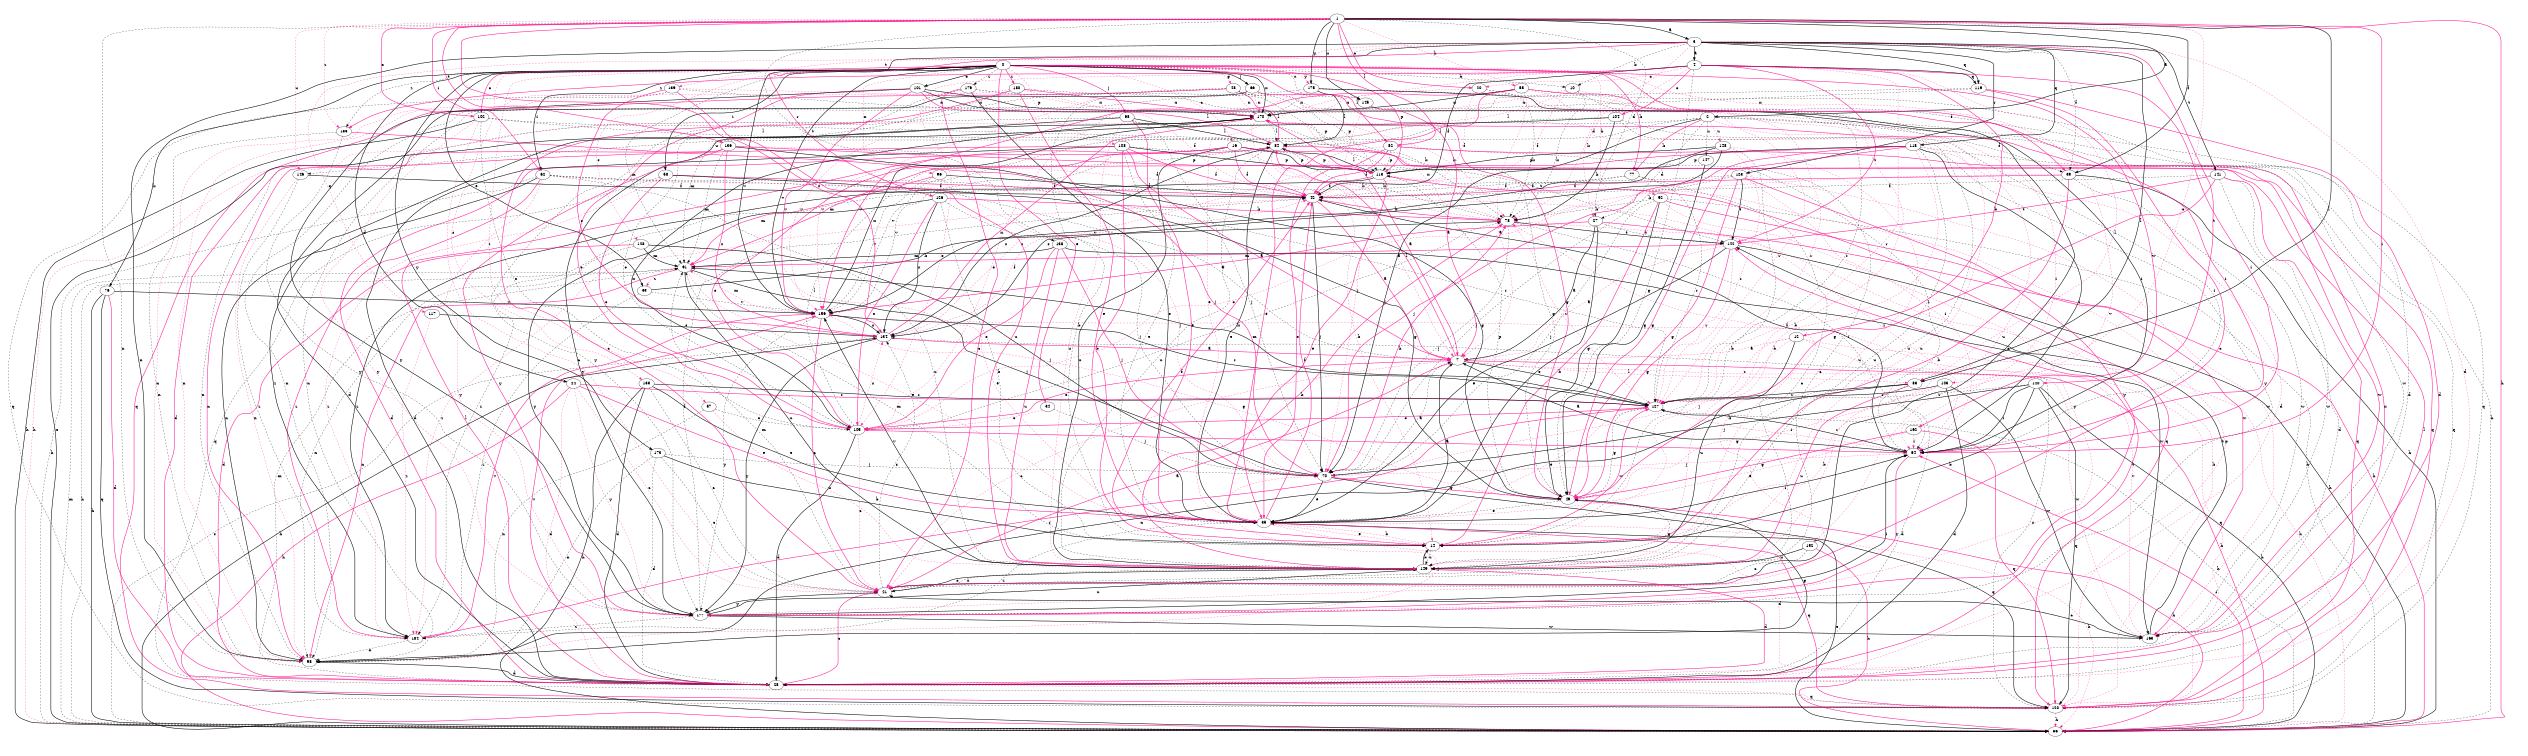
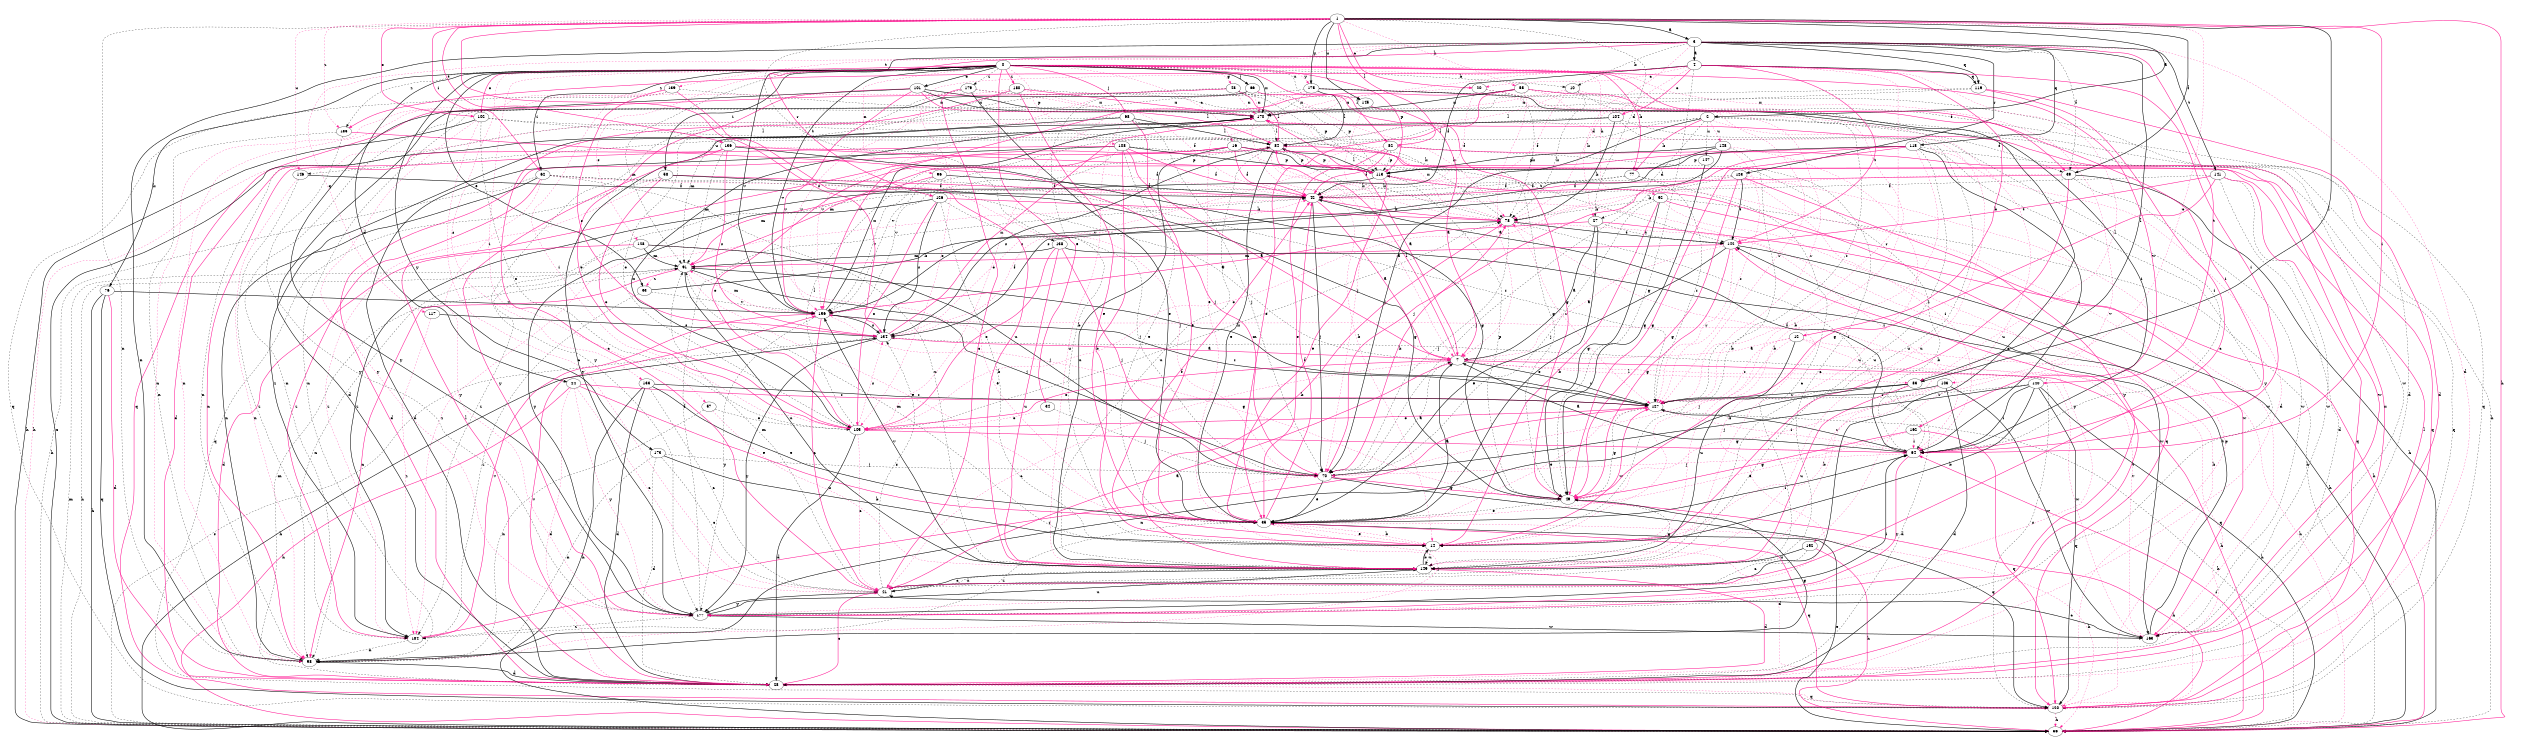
  strict digraph {
    edge [color=black style=bold]
    0
    10
    16
    24
    33
    34
    39
    48
    52
    57
    58
    62
    66
    68
    76
    77
    82
    91
    96
    101
    102
    108
    113
    128
    133
    145
    152
    156
    162
    170
    173
    175
    179
    180
    183
    42
    78
    127
    84
    14
    149
    163
    28
    105
    56
    35
    21
    177
    184
    70
    120
    49
    98
    7
    134
    64
    142
    1
    2
    3
    20
    27
    55
    83
    103
    136
    138
    146
    147
    148
    4
    117
    118
    119
    123
    126
    139
    140
    141
    12
    104
    0 -> 10 [label=b style=dashed]
    0 -> 16 [color=deeppink label=c style=dashed]
    0 -> 24 [label=d]
    0 -> 33 [label=e]
    0 -> 34 [color=deeppink label=e]
    0 -> 39 [color=deeppink label=f]
    0 -> 48 [color=deeppink label=g style=dashed]
    0 -> 52 [color=deeppink label=h style=dashed]
    0 -> 57 [color=deeppink label=i style=dashed]
    0 -> 58 [label=i]
    0 -> 62 [label=i]
    0 -> 66 [label=j]
    0 -> 68 [color=deeppink label=j]
    0 -> 76 [label=k]
    0 -> 77 [color=deeppink label=k]
    0 -> 82 [color=deeppink label=l]
    0 -> 91 [label=m style=dashed]
    0 -> 96 [color=deeppink label=n style=dashed]
    0 -> 101 [label=o]
    0 -> 102 [color=deeppink label=o]
    0 -> 108 [color=deeppink label=p style=dashed]
    0 -> 113 [color=deeppink label=p]
    0 -> 128 [color=deeppink label=s style=dashed]
    0 -> 133 [color=deeppink label=s style=dashed]
    0 -> 145 [label=u style=dashed]
    0 -> 152 [color=deeppink label=v style=dashed]
    0 -> 156 [label=v]
    0 -> 162 [color=deeppink label=w]
    0 -> 170 [label=x]
    0 -> 173 [label=y]
    0 -> 175 [color=deeppink label=y style=dashed]
    0 -> 179 [label=z style=dashed]
    0 -> 180 [color=deeppink label=z]
    0 -> 183 [label=z style=dashed]
    10 -> 170 [color=deeppink label=x style=dashed]
    10 -> 42 [color=deeppink label=f style=dashed]
    10 -> 78 [label=k style=dashed]
    10 -> 127 [label=r style=dashed]
    10 -> 84 [color=deeppink label=l style=dashed]
    10 -> 14 [color=deeppink label=b style=dashed]
    16 -> 113 [label=p]
    16 -> 42 [color=deeppink label=f]
    16 -> 78 [color=deeppink label=k style=dashed]
    16 -> 149 [label=u]
    16 -> 163 [color=deeppink label=w]
    16 -> 28 [color=deeppink label=d]
    16 -> 105 [color=deeppink label=o]
    24 -> 127 [color=deeppink label=r]
    24 -> 28 [color=deeppink label=d style=dashed]
    24 -> 56 [color=deeppink label=h]
    24 -> 35 [color=deeppink label=e]
    24 -> 21 [color=deeppink label=c style=dashed]
    24 -> 177 [color=deeppink label=y style=dashed]
    33 -> 156 [label=v style=dashed]
    33 -> 78 [label=k]
    33 -> 184 [label=z style=dashed]
    34 -> 105 [color=deeppink label=o style=dashed]
    34 -> 70 [label=j style=dashed]
    39 -> 42 [color=deeppink label=f]
    39 -> 78 [color=deeppink label=k style=dashed]
    39 -> 14 [color=deeppink label=b]
    39 -> 163 [label=w style=dashed]
    39 -> 56 [label=h]
    48 -> 113 [label=p style=dashed]
    48 -> 170 [color=deeppink label=x style=dashed]
    48 -> 84 [color=deeppink label=l]
    48 -> 14 [label=b style=dashed]
    48 -> 56 [label=h style=dashed]
    48 -> 177 [label=y style=dashed]
    48 -> 120 [color=deeppink label=q]
    52 -> 78 [label=k style=dashed]
    52 -> 14 [color=deeppink label=b]
    52 -> 163 [color=deeppink label=w]
    52 -> 56 [label=h style=dashed]
    52 -> 177 [color=deeppink label=y style=dashed]
    52 -> 70 [label=j style=dashed]
    52 -> 49 [label=g]
    57 -> 149 [color=deeppink label=u style=dashed]
    57 -> 105 [label=o style=dashed]
    57 -> 98 [label=n style=dashed]
    58 -> 42 [color=deeppink label=f]
    58 -> 105 [color=deeppink label=o]
    58 -> 184 [color=deeppink label=z style=dashed]
    58 -> 120 [label=q style=dashed]
    58 -> 49 [label=g]
    62 -> 42 [color=deeppink label=f style=dashed]
    62 -> 127 [label=r style=dashed]
    62 -> 149 [label=u style=dashed]
    62 -> 56 [label=h style=dashed]
    62 -> 177 [color=deeppink label=y style=dashed]
    62 -> 184 [color=deeppink label=z]
    62 -> 98 [label=n]
    62 -> 7 [label=a style=dashed]
    66 -> 156 [color=deeppink label=v style=dashed]
    66 -> 170 [color=deeppink label=x style=dashed]
    66 -> 78 [color=deeppink label=k style=dashed]
    66 -> 28 [label=d]
    66 -> 49 [color=deeppink label=g]
    68 -> 84 [label=l]
    68 -> 149 [color=deeppink label=u style=dashed]
    68 -> 35 [color=deeppink label=e]
    68 -> 177 [label=y]
    68 -> 70 [label=j style=dashed]
    68 -> 49 [label=g style=dashed]
    68 -> 98 [label=n style=dashed]
    76 -> 156 [label=v]
    76 -> 28 [color=deeppink label=d]
    76 -> 56 [label=h]
    76 -> 120 [label=q]
    77 -> 42 [label=f style=dashed]
    77 -> 127 [label=r style=dashed]
    77 -> 21 [label=c style=dashed]
    77 -> 184 [label=z style=dashed]
    82 -> 113 [label=p style=dashed]
    82 -> 42 [color=deeppink label=f]
    82 -> 35 [color=deeppink label=e]
    82 -> 21 [label=c style=dashed]
    82 -> 120 [color=deeppink label=q]
    82 -> 134 [color=deeppink label=s style=dashed]
    91 -> 33 [color=deeppink label=z style=dashed]
    91 -> 149 [label=u]
    91 -> 56 [label=h style=dashed]
    91 -> 35 [color=deeppink label=e style=dashed]
    91 -> 70 [label=j]
    91 -> 98 [color=deeppink label=n]
    96 -> 91 [color=deeppink label=m]
    96 -> 156 [label=v style=dashed]
    96 -> 42 [label=f]
    96 -> 70 [color=deeppink label=j style=dashed]
    101 -> 156 [color=deeppink label=v]
    101 -> 170 [label=x]
    101 -> 84 [color=deeppink label=l]
    101 -> 105 [color=deeppink label=o]
    101 -> 177 [label=y]
    101 -> 64 [label=i]
    102 -> 84 [label=l style=dashed]
    102 -> 105 [label=o style=dashed]
    102 -> 56 [label=h]
    102 -> 21 [color=deeppink label=c style=dashed]
    102 -> 177 [color=deeppink label=y style=dashed]
    102 -> 142 [label=t style=dashed]
    108 -> 113 [label=p]
    108 -> 156 [label=v style=dashed]
    108 -> 42 [color=deeppink label=f]
    108 -> 14 [color=deeppink label=b]
    108 -> 28 [label=d]
    108 -> 35 [label=e style=dashed]
    108 -> 98 [color=deeppink label=n]
    108 -> 7 [color=deeppink label=a]
    108 -> 64 [label=i style=dashed]
-   113 -> 42 [color=deeppink label=f]
    113 -> 84 [label=l]
    113 -> 35 [color=deeppink label=e]
    113 -> 184 [label=z]
    113 -> 120 [color=deeppink label=q]
    128 -> 91 [label=m]
    128 -> 28 [color=deeppink label=d]
    128 -> 35 [color=deeppink label=e style=dashed]
    128 -> 70 [label=j]
    128 -> 98 [label=n style=dashed]
    133 -> 127 [label=r]
    133 -> 28 [label=d]
    133 -> 56 [label=h]
    133 -> 35 [label=e]
    133 -> 21 [label=c style=dashed]
    145 -> 70 [color=deeppink label=j style=dashed]
    145 -> 7 [color=deeppink label=a]
    152 -> 149 [label=u]
    152 -> 56 [color=deeppink label=h]
    152 -> 21 [label=c style=dashed]
    156 -> 91 [color=deeppink label=m style=dashed]
    156 -> 170 [label=x]
    156 -> 127 [label=r]
    156 -> 21 [color=deeppink label=c]
    156 -> 177 [label=y style=dashed]
    156 -> 49 [color=deeppink label=g style=dashed]
    156 -> 134 [label=s]
    162 -> 35 [color=deeppink label=e style=dashed]
    162 -> 120 [color=deeppink label=q]
    162 -> 49 [color=deeppink label=g]
    162 -> 64 [color=deeppink label=i style=dashed]
    170 -> 84 [label=l style=dashed]
    170 -> 14 [color=deeppink label=b style=dashed]
    170 -> 28 [color=deeppink label=d style=dashed]
    170 -> 56 [color=deeppink label=h style=dashed]
    170 -> 7 [color=deeppink label=a]
    173 -> 14 [label=b]
    173 -> 28 [label=d style=dashed]
    173 -> 21 [label=c style=dashed]
    173 -> 70 [label=j style=dashed]
    173 -> 98 [label=n style=dashed]
    175 -> 170 [label=x style=dashed]
    175 -> 84 [label=l]
    175 -> 149 [color=deeppink label=u style=dashed]
    175 -> 105 [color=deeppink label=o style=dashed]
    175 -> 21 [label=c]
    175 -> 120 [label=q style=dashed]
    175 -> 98 [label=n style=dashed]
    179 -> 156 [color=deeppink label=v style=dashed]
    179 -> 170 [color=deeppink label=x style=dashed]
    179 -> 78 [label=k style=dashed]
    179 -> 105 [label=o style=dashed]
    179 -> 35 [label=e]
    179 -> 21 [color=deeppink label=c]
    180 -> 91 [label=m style=dashed]
    180 -> 113 [label=p style=dashed]
    180 -> 170 [color=deeppink label=x]
    180 -> 42 [color=deeppink label=f style=dashed]
    180 -> 35 [color=deeppink label=e]
    180 -> 21 [color=deeppink label=c]
    180 -> 98 [color=deeppink label=n style=dashed]
    183 -> 177 [label=y style=dashed]
    183 -> 70 [color=deeppink label=j]
    183 -> 98 [label=n style=dashed]
    42 -> 78 [color=deeppink label=k]
    42 -> 184 [color=deeppink label=z style=dashed]
    42 -> 70 [label=j]
    42 -> 7 [color=deeppink label=a]
    42 -> 64 [color=deeppink label=i style=dashed]
    78 -> 170 [color=deeppink label=x style=dashed]
    78 -> 127 [color=deeppink label=r style=dashed]
    78 -> 70 [label=j style=dashed]
    78 -> 64 [label=i style=dashed]
    78 -> 142 [label=t]
    127 -> 91 [label=m]
    127 -> 105 [color=deeppink label=o]
    127 -> 56 [label=h style=dashed]
    127 -> 35 [color=deeppink label=e style=dashed]
    127 -> 49 [label=g style=dashed]
    127 -> 64 [color=deeppink label=i style=dashed]
    84 -> 113 [color=deeppink label=p]
    84 -> 78 [label=k style=dashed]
    84 -> 149 [label=u style=dashed]
    84 -> 35 [label=e]
    84 -> 7 [color=deeppink label=a style=dashed]
    84 -> 134 [label=s]
    14 -> 91 [label=m style=dashed]
    14 -> 42 [color=deeppink label=f]
    14 -> 127 [color=deeppink label=w]
    14 -> 149 [label=u style=dashed]
    14 -> 35 [color=deeppink label=e style=dashed]
    149 -> 156 [label=v]
    149 -> 78 [color=deeppink label=k]
    149 -> 14 [label=b]
    149 -> 28 [color=deeppink label=d]
    149 -> 21 [label=c]
    149 -> 49 [label=g style=dashed]
    163 -> 156 [color=deeppink label=v style=dashed]
    163 -> 21 [label=c]
    163 -> 142 [label=t]
    28 -> 91 [label=m style=dashed]
    28 -> 156 [color=deeppink label=v]
    28 -> 170 [color=deeppink label=x]
    28 -> 84 [color=deeppink label=l]
    28 -> 21 [color=deeppink label=c]
    28 -> 120 [color=deeppink label=q style=dashed]
    28 -> 142 [color=deeppink label=t]
    105 -> 170 [label=x]
    105 -> 78 [label=k style=dashed]
    105 -> 84 [label=l style=dashed]
    105 -> 28 [label=d]
    105 -> 21 [color=deeppink label=c style=dashed]
    105 -> 134 [color=deeppink label=s style=dashed]
    105 -> 64 [color=deeppink label=i]
    56 -> 91 [label=m style=dashed]
    56 -> 170 [label=x]
    56 -> 35 [label=e]
    56 -> 134 [label=s style=dashed]
    56 -> 64 [color=deeppink label=i]
    35 -> 42 [color=deeppink label=f]
    35 -> 14 [color=deeppink label=b style=dashed]
    35 -> 28 [color=deeppink label=d style=dashed]
    35 -> 56 [color=deeppink label=h style=dashed]
    35 -> 184 [label=z style=dashed]
    35 -> 120 [color=deeppink label=q]
    35 -> 7 [label=a]
    35 -> 64 [label=i]
    21 -> 91 [label=m style=dashed]
    21 -> 149 [label=u style=dashed]
    21 -> 177 [label=y]
    21 -> 7 [color=deeppink label=a]
    21 -> 134 [label=s style=dashed]
    177 -> 42 [label=f style=dashed]
    177 -> 78 [color=deeppink label=k style=dashed]
    177 -> 149 [label=u]
    177 -> 163 [label=w]
    177 -> 184 [label=z style=dashed]
    177 -> 64 [label=i]
    184 -> 156 [color=deeppink label=v]
    184 -> 127 [color=deeppink label=r]
    184 -> 98 [label=n style=dashed]
    70 -> 78 [color=deeppink label=k]
    70 -> 35 [label=e]
    70 -> 120 [label=q]
    70 -> 49 [color=deeppink label=g]
    70 -> 7 [label=a style=dashed]
    120 -> 113 [color=deeppink label=p style=dashed]
    120 -> 78 [color=deeppink label=k style=dashed]
    120 -> 84 [color=deeppink label=l]
    120 -> 56 [color=deeppink label=h style=dashed]
    120 -> 134 [label=s style=dashed]
    49 -> 113 [label=p style=dashed]
    49 -> 56 [color=deeppink label=h]
    49 -> 35 [label=e style=dashed]
    98 -> 28 [label=d]
    98 -> 70 [color=deeppink label=j style=dashed]
    98 -> 49 [label=g]
    7 -> 127 [label=r]
    7 -> 84 [color=deeppink label=l]
    7 -> 163 [color=deeppink label=w style=dashed]
    7 -> 105 [color=deeppink label=o]
    7 -> 56 [color=deeppink label=h]
    7 -> 21 [color=deeppink label=c style=dashed]
    7 -> 83 [color=deeppink label=l style=dashed]
    134 -> 170 [color=deeppink label=x]
    134 -> 42 [color=deeppink label=f style=dashed]
    134 -> 56 [label=h]
    134 -> 177 [label=y]
    134 -> 7 [color=deeppink label=a]
    64 -> 42 [label=f]
    64 -> 127 [label=r]
    64 -> 177 [color=deeppink label=y]
    64 -> 70 [color=deeppink label=j style=dashed]
    64 -> 7 [label=a]
    142 -> 91 [color=deeppink label=m]
    142 -> 127 [color=deeppink label=r style=dashed]
    142 -> 56 [label=h]
    142 -> 35 [label=e]
    142 -> 49 [color=deeppink label=g]
    142 -> 7 [color=deeppink label=a style=dashed]
    1 -> 39 [label=f]
    1 -> 62 [color=deeppink label=i]
    1 -> 82 [color=deeppink label=l]
    1 -> 102 [color=deeppink label=o]
    1 -> 145 [label=u]
    1 -> 175 [label=y]
    1 -> 183 [color=deeppink label=z style=dashed]
    1 -> 56 [color=deeppink label=h]
    1 -> 98 [label=n style=dashed]
    1 -> 134 [color=deeppink label=s]
    1 -> 64 [color=deeppink label=i]
    1 -> 2 [label=a]
    1 -> 3 [label=a]
    1 -> 20 [color=deeppink label=c]
    1 -> 27 [label=d style=dashed]
    1 -> 55 [color=deeppink label=h style=dashed]
    1 -> 83 [label=l]
    1 -> 103 [color=deeppink label=o style=dashed]
    1 -> 136 [color=deeppink label=t]
    1 -> 138 [label=t style=dashed]
    1 -> 146 [color=deeppink label=u style=dashed]
    2 -> 39 [label=f style=dashed]
    2 -> 77 [color=deeppink label=k]
    2 -> 156 [label=v style=dashed]
    2 -> 149 [color=deeppink label=u style=dashed]
    2 -> 163 [label=w style=dashed]
    2 -> 70 [label=j]
    2 -> 27 [label=d style=dashed]
    2 -> 146 [label=u style=dashed]
    2 -> 147 [label=u style=dashed]
    2 -> 148 [color=deeppink label=u style=dashed]
    3 -> 10 [label=b style=dashed]
    3 -> 39 [label=f style=dashed]
    3 -> 156 [label=v]
    3 -> 28 [color=deeppink label=d style=dashed]
    3 -> 98 [label=n]
    3 -> 27 [color=deeppink label=d style=dashed]
    3 -> 83 [label=l]
    3 -> 4 [label=a]
    3 -> 117 [color=deeppink label=q style=dashed]
    3 -> 118 [label=q]
    3 -> 119 [label=q]
    3 -> 123 [label=r]
    3 -> 126 [color=deeppink label=r]
    3 -> 139 [color=deeppink label=t style=dashed]
    3 -> 140 [color=deeppink label=t]
    3 -> 141 [label=t]
    20 -> 170 [color=deeppink label=x style=dashed]
    20 -> 42 [color=deeppink label=f style=dashed]
    20 -> 78 [label=k style=dashed]
    20 -> 127 [color=deeppink label=r style=dashed]
    27 -> 156 [color=deeppink label=v]
    27 -> 56 [color=deeppink label=h]
    27 -> 35 [label=e]
    27 -> 7 [label=a]
    27 -> 142 [label=t style=dashed]
    55 -> 156 [color=deeppink label=v]
    55 -> 170 [label=x]
    55 -> 127 [color=deeppink label=r style=dashed]
    55 -> 28 [label=d style=dashed]
    55 -> 35 [color=deeppink label=e]
    55 -> 7 [color=deeppink label=a style=dashed]
    55 -> 64 [color=deeppink label=i]
    83 -> 127 [label=r]
    83 -> 149 [color=deeppink label=u]
    83 -> 28 [label=d style=dashed]
    83 -> 98 [label=n]
    103 -> 127 [label=r]
    103 -> 14 [color=deeppink label=b style=dashed]
    103 -> 163 [label=w]
    103 -> 28 [label=d]
    103 -> 49 [color=deeppink label=g style=dashed]
    136 -> 91 [label=m style=dashed]
    136 -> 113 [color=deeppink label=p]
    136 -> 42 [color=deeppink label=f style=dashed]
    136 -> 28 [color=deeppink label=d]
    136 -> 177 [color=deeppink label=y]
    136 -> 49 [label=g]
    136 -> 134 [color=deeppink label=s]
    138 -> 91 [label=m]
    138 -> 149 [color=deeppink label=u]
    138 -> 163 [label=w]
    138 -> 105 [color=deeppink label=o]
    138 -> 70 [color=deeppink label=j]
    146 -> 42 [label=f]
    146 -> 184 [label=z style=dashed]
    146 -> 98 [color=deeppink label=n style=dashed]
    147 -> 49 [label=g]
    148 -> 113 [label=p]
    148 -> 156 [label=v]
    148 -> 127 [color=deeppink label=r style=dashed]
    148 -> 14 [label=b style=dashed]
    148 -> 149 [color=deeppink label=u style=dashed]
    148 -> 134 [label=s]
    4 -> 183 [color=deeppink label=z]
    4 -> 42 [label=f]
    4 -> 78 [color=deeppink label=k style=dashed]
    4 -> 127 [color=deeppink label=r style=dashed]
    4 -> 105 [color=deeppink label=o style=dashed]
    4 -> 35 [color=deeppink label=e style=dashed]
    4 -> 49 [label=g style=dashed]
    4 -> 64 [color=deeppink label=i]
    4 -> 142 [color=deeppink label=t]
    4 -> 20 [color=deeppink label=c style=dashed]
    4 -> 83 [color=deeppink label=l style=dashed]
    4 -> 119 [label=q]
    4 -> 12 [color=deeppink label=b]
    4 -> 104 [color=deeppink label=o]
    117 -> 184 [color=deeppink label=z style=dashed]
    117 -> 134 [label=s]
    118 -> 91 [color=deeppink label=m]
    118 -> 113 [label=p]
    118 -> 14 [color=deeppink label=b style=dashed]
    118 -> 149 [label=u style=dashed]
    118 -> 177 [label=y style=dashed]
    118 -> 70 [color=deeppink label=j]
    118 -> 120 [label=q style=dashed]
    118 -> 49 [color=deeppink label=g]
    118 -> 64 [label=i]
    119 -> 170 [label=x style=dashed]
    119 -> 28 [color=deeppink label=d]
    119 -> 21 [color=deeppink label=c]
    119 -> 98 [label=n style=dashed]
    123 -> 42 [label=f style=dashed]
    123 -> 163 [color=deeppink label=w style=dashed]
    123 -> 105 [color=deeppink label=o style=dashed]
    123 -> 177 [color=deeppink label=y]
    123 -> 70 [label=j style=dashed]
    123 -> 49 [color=deeppink label=g]
    123 -> 64 [color=deeppink label=i style=dashed]
    123 -> 142 [label=t]
    126 -> 78 [color=deeppink label=k]
    126 -> 14 [label=b style=dashed]
    126 -> 105 [color=deeppink label=o]
    126 -> 177 [label=y]
    126 -> 70 [label=j style=dashed]
    126 -> 134 [label=s]
    139 -> 170 [label=x style=dashed]
    139 -> 149 [color=deeppink label=u]
    139 -> 120 [label=q style=dashed]
    139 -> 98 [color=deeppink label=n style=dashed]
    139 -> 134 [color=deeppink label=s]
-   139 -> 64 [color=deeppink label=i style=dashed]
+   139 -> 105 [color=deeppink label=i style=dashed]
    140 -> 127 [label=r style=dashed]
    140 -> 14 [label=b]
    140 -> 56 [label=h]
    140 -> 70 [label=j]
    140 -> 120 [label=q]
    140 -> 64 [label=i]
    141 -> 42 [label=f style=dashed]
    141 -> 163 [label=w style=dashed]
    141 -> 28 [label=d style=dashed]
    141 -> 120 [color=deeppink label=q]
    141 -> 49 [color=deeppink label=g]
    141 -> 142 [color=deeppink label=t]
    12 -> 127 [color=deeppink label=r style=dashed]
    12 -> 149 [label=u]
    12 -> 56 [color=deeppink label=h style=dashed]
    12 -> 70 [color=deeppink label=j style=dashed]
    12 -> 120 [color=deeppink label=q style=dashed]
    12 -> 7 [color=deeppink label=a style=dashed]
    104 -> 78 [label=k]
    104 -> 84 [label=l style=dashed]
    104 -> 149 [label=u style=dashed]
    104 -> 184 [label=z]
    104 -> 64 [label=i style=dashed]
  }
